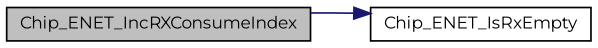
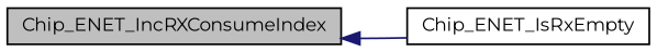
  digraph {
    rankdir=LR
    fontname=Montserrat
    node [color=black fontname=Montserrat fontsize=10 shape=record style=filled]
    n1 [fillcolor=grey75 fontcolor=black height=0.2 label=Chip_ENET_IncRXConsumeIndex width=0.4]
    n2 [fillcolor=white height=0.2 label=Chip_ENET_IsRxEmpty width=0.4]
-   n2 -> n1 [color=midnightblue dir=back fontname=Montserrat fontsize=10 labelfontname=FreeSans labelfontsize=10 style=solid]
+   n1 -> n2 [color=midnightblue dir=back fontname=Montserrat fontsize=10 labelfontname=FreeSans labelfontsize=10 style=solid]
  }
